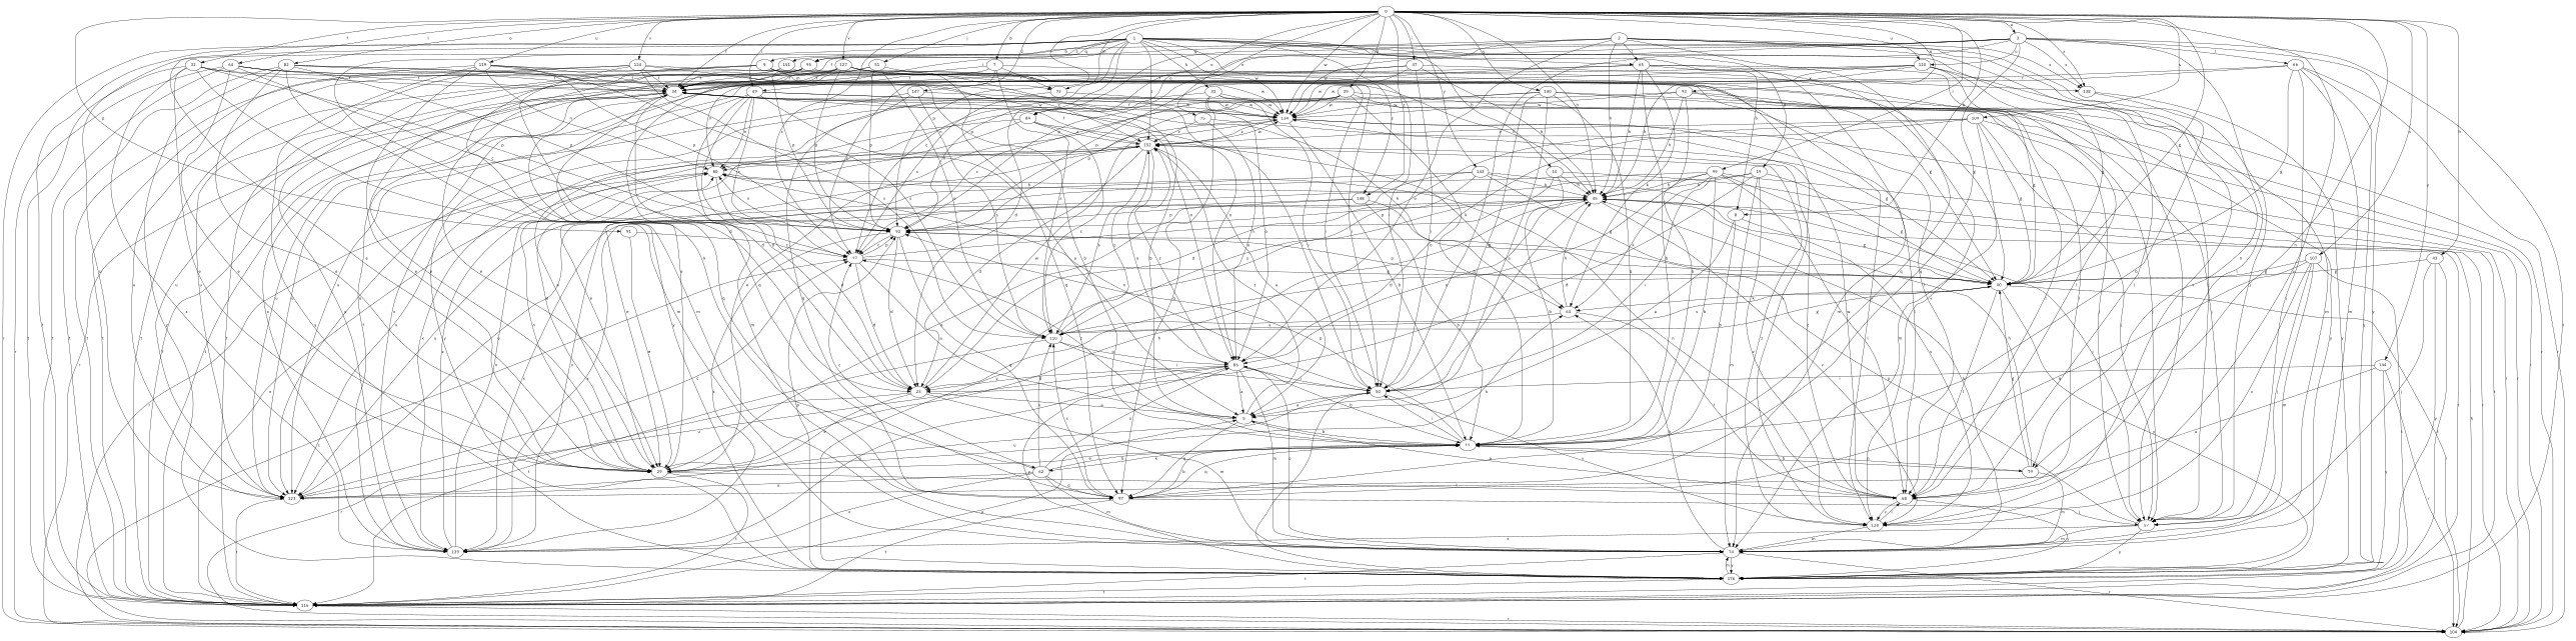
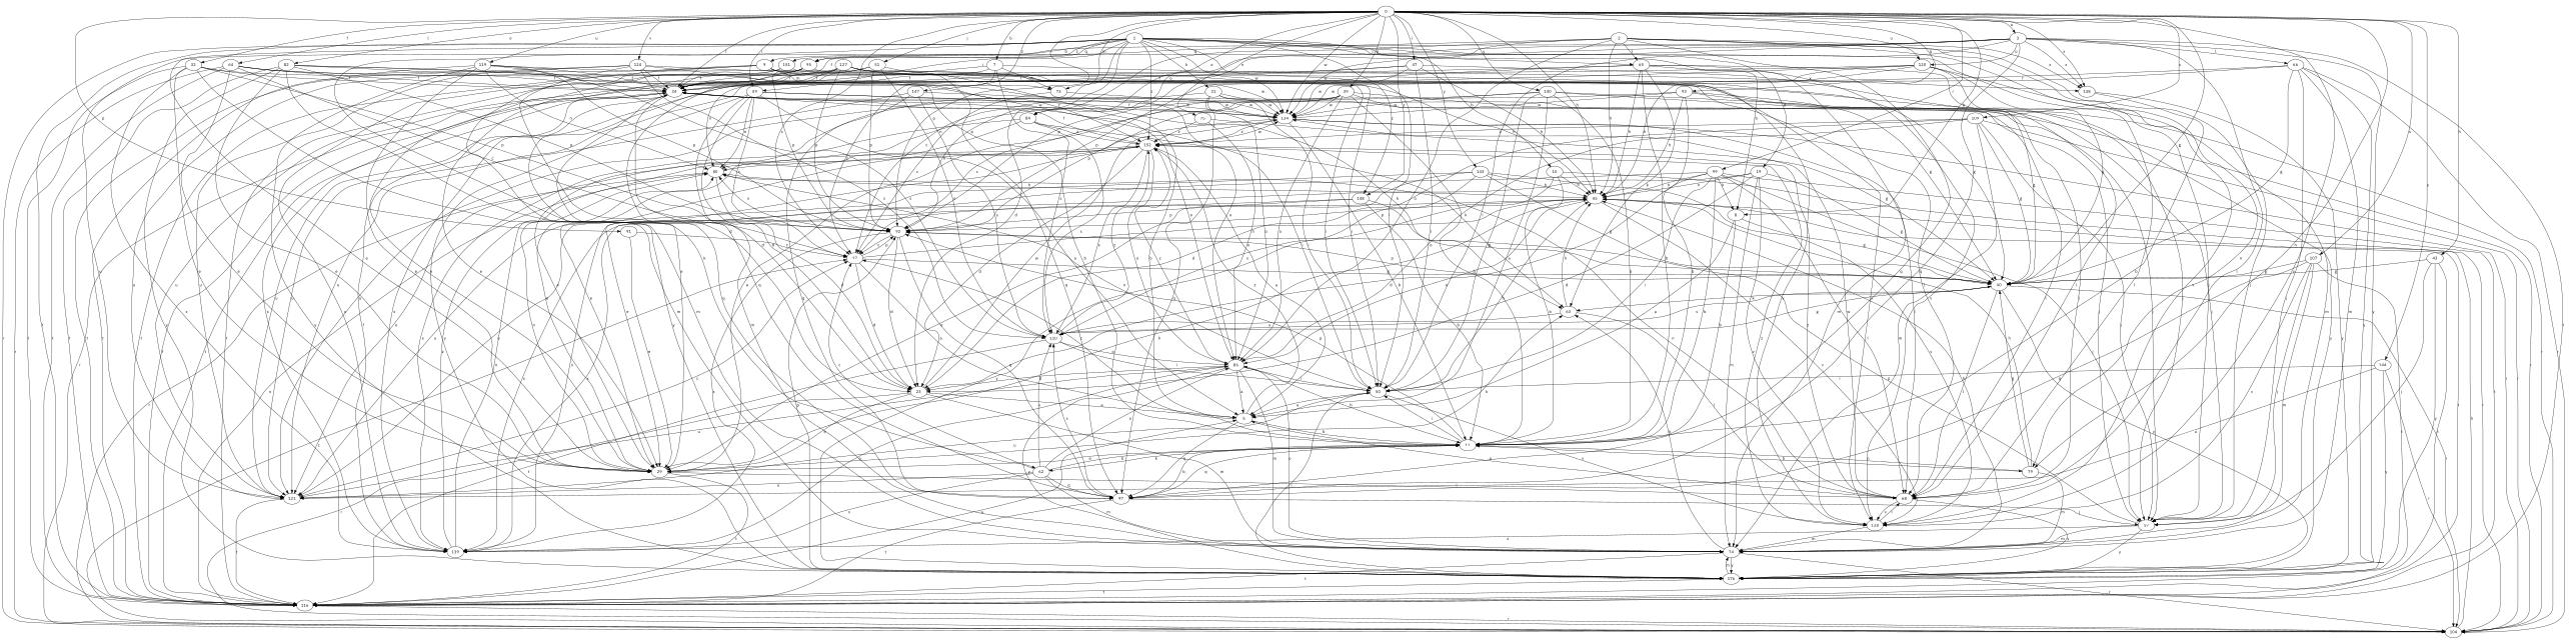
  strict digraph {
    fontname="IBM Plex Sans"
    node [fontname="IBM Plex Sans"]
    edge [fontname="IBM Plex Sans"]
    0
    3
    7
    8
    17
    32
    34
    39
    40
    43
    45
    47
    49
    51
    64
    73
    75
    79
    82
    84
    91
    92
    93
    99
    107
    109
    119
    120
    124
    127
    128
    134
    138
    140
    143
    144
    147
    148
    50
    116
    97
    66
    68
    121
    n45 [label=176]
    110
    139
    5
    11
    23
    29
    74
    57
    104
    86
    80
    63
    152
    1
    9
    10
    19
    n63 [label=31]
    62
    65
    95
    151
    2
    0 -> 3 [label=a]
    0 -> 7 [label=b]
    0 -> 8 [label=b]
    0 -> 17 [label=c]
    0 -> 32 [label=f]
    0 -> 34 [label=f]
    0 -> 39 [label=g]
    0 -> 40 [label=g]
    0 -> 43 [label=h]
    0 -> 45 [label=h]
    0 -> 47 [label=i]
    0 -> 49 [label=i]
    0 -> 51 [label=j]
    0 -> 64 [label=l]
    0 -> 73 [label=m]
    0 -> 75 [label=n]
    0 -> 79 [label=n]
    0 -> 82 [label=o]
    0 -> 84 [label=o]
    0 -> 91 [label=p]
    0 -> 92 [label=p]
    0 -> 93 [label=q]
    0 -> 99 [label=r]
    0 -> 107 [label=s]
    0 -> 109 [label=s]
    0 -> 119 [label=u]
    0 -> 120 [label=u]
    0 -> 124 [label=v]
-   0 -> 127 [label=v]
    0 -> 128 [label=v]
    0 -> 134 [label=w]
    0 -> 138 [label=x]
    0 -> 140 [label=y]
    0 -> 143 [label=y]
    0 -> 144 [label=y]
    0 -> 147 [label=z]
    0 -> 148 [label=z]
    3 -> 34 [label=f]
    3 -> 92 [label=p]
    3 -> 120 [label=u]
    3 -> 134 [label=w]
    3 -> 138 [label=x]
    3 -> 50 [label=i]
    3 -> 116 [label=t]
    3 -> 97 [label=q]
    3 -> 66 [label=l]
    3 -> 68 [label=l]
    3 -> 121 [label=u]
    3 -> n45 [label=y]
    7 -> 17 [label=c]
    7 -> 34 [label=f]
    7 -> 73 [label=m]
    7 -> 138 [label=x]
    7 -> 110 [label=s]
    7 -> 139 [label=x]
    8 -> 40 [label=g]
    8 -> 5 [label=a]
    8 -> 11 [label=b]
    17 -> 40 [label=g]
    17 -> 45 [label=h]
    17 -> 92 [label=p]
    17 -> 5 [label=a]
    17 -> 23 [label=d]
    32 -> 34 [label=f]
    32 -> 92 [label=p]
    32 -> 50 [label=i]
    32 -> 116 [label=t]
    32 -> 139 [label=x]
    32 -> 29 [label=e]
    32 -> 74 [label=m]
    34 -> 134 [label=w]
    34 -> 50 [label=i]
    34 -> 116 [label=t]
    34 -> 97 [label=q]
    34 -> 121 [label=u]
    34 -> 23 [label=d]
    34 -> 57 [label=j]
    34 -> 104 [label=r]
    39 -> 17 [label=c]
    39 -> 134 [label=w]
    39 -> 68 [label=l]
    39 -> 121 [label=u]
    39 -> 11 [label=b]
    39 -> 57 [label=j]
+   39 -> 86 [label=o]
    39 -> 80 [label=n]
    40 -> 92 [label=p]
    40 -> 68 [label=l]
    40 -> n45 [label=y]
    40 -> 110 [label=s]
    40 -> 104 [label=r]
    40 -> 63 [label=k]
    43 -> 40 [label=g]
    43 -> 116 [label=t]
    43 -> n45 [label=y]
    43 -> 57 [label=j]
    45 -> 92 [label=p]
    45 -> 128 [label=v]
    45 -> 116 [label=t]
    45 -> 139 [label=x]
    45 -> 86 [label=o]
    47 -> 34 [label=f]
    47 -> 45 [label=h]
    47 -> 134 [label=w]
    47 -> 50 [label=i]
    47 -> 68 [label=l]
    47 -> 29 [label=e]
    49 -> 17 [label=c]
    49 -> 134 [label=w]
    49 -> n45 [label=y]
    49 -> 5 [label=a]
    49 -> 23 [label=d]
    49 -> 74 [label=m]
    49 -> 80 [label=n]
    49 -> 63 [label=k]
    51 -> 34 [label=f]
    51 -> 92 [label=p]
    51 -> 110 [label=s]
    51 -> 11 [label=b]
    51 -> 80 [label=n]
    64 -> 17 [label=c]
    64 -> 34 [label=f]
    64 -> 116 [label=t]
    64 -> 29 [label=e]
    64 -> 57 [label=j]
    64 -> 104 [label=r]
    64 -> 86 [label=o]
    73 -> 17 [label=c]
    73 -> 134 [label=w]
    75 -> 40 [label=g]
    75 -> 86 [label=o]
    75 -> 152 [label=z]
    79 -> 40 [label=g]
    79 -> 45 [label=h]
    79 -> 11 [label=b]
    79 -> 74 [label=m]
    82 -> 34 [label=f]
    82 -> 92 [label=p]
    82 -> 116 [label=t]
    82 -> n45 [label=y]
    82 -> 11 [label=b]
    82 -> 29 [label=e]
    82 -> 74 [label=m]
    82 -> 86 [label=o]
    84 -> 110 [label=s]
    84 -> 139 [label=x]
    84 -> 29 [label=e]
    84 -> 63 [label=k]
    84 -> 152 [label=z]
    91 -> 17 [label=c]
    91 -> 29 [label=e]
    92 -> 17 [label=c]
    92 -> 97 [label=q]
    92 -> 139 [label=x]
    92 -> 23 [label=d]
    92 -> 80 [label=n]
    93 -> 40 [label=g]
    93 -> 45 [label=h]
    93 -> 92 [label=p]
    93 -> 134 [label=w]
    93 -> 11 [label=b]
    93 -> 57 [label=j]
    99 -> 45 [label=h]
    99 -> 50 [label=i]
    99 -> 116 [label=t]
    99 -> 68 [label=l]
    99 -> 139 [label=x]
    99 -> 11 [label=b]
    99 -> 23 [label=d]
    99 -> 57 [label=j]
-   99 -> 63 [label=k]
+   99 -> 8 [label=k]
    107 -> 40 [label=g]
    107 -> 128 [label=v]
    107 -> 116 [label=t]
    107 -> 97 [label=q]
    107 -> 74 [label=m]
    107 -> 57 [label=j]
    109 -> 40 [label=g]
    109 -> 23 [label=d]
    109 -> 74 [label=m]
    109 -> 57 [label=j]
    109 -> 104 [label=r]
    109 -> 86 [label=o]
    109 -> 152 [label=z]
    119 -> 34 [label=f]
    119 -> 40 [label=g]
    119 -> 92 [label=p]
    119 -> 116 [label=t]
    119 -> n45 [label=y]
    119 -> 110 [label=s]
    119 -> 29 [label=e]
    119 -> 80 [label=n]
    120 -> 34 [label=f]
    120 -> 40 [label=g]
    120 -> 45 [label=h]
    120 -> 92 [label=p]
    120 -> 68 [label=l]
    120 -> 121 [label=u]
    120 -> 74 [label=m]
    124 -> 34 [label=f]
    124 -> 116 [label=t]
    124 -> 68 [label=l]
    124 -> 121 [label=u]
    124 -> 110 [label=s]
    124 -> 23 [label=d]
    124 -> 152 [label=z]
    127 -> 34 [label=f]
    127 -> 92 [label=p]
    127 -> 128 [label=v]
    127 -> 134 [label=w]
    127 -> 50 [label=i]
    127 -> 116 [label=t]
    127 -> 97 [label=q]
    127 -> 121 [label=u]
    128 -> 68 [label=l]
    128 -> 74 [label=m]
    128 -> 152 [label=z]
    134 -> 34 [label=f]
    134 -> 68 [label=l]
    134 -> 11 [label=b]
    134 -> 29 [label=e]
    134 -> 104 [label=r]
    134 -> 152 [label=z]
    138 -> n45 [label=y]
    138 -> 11 [label=b]
    140 -> 134 [label=w]
    140 -> 50 [label=i]
    140 -> 68 [label=l]
    140 -> n45 [label=y]
    140 -> 5 [label=a]
    140 -> 11 [label=b]
    140 -> 29 [label=e]
    143 -> 40 [label=g]
    143 -> 45 [label=h]
    143 -> 128 [label=v]
    143 -> 121 [label=u]
    143 -> 110 [label=s]
    143 -> 29 [label=e]
    144 -> 50 [label=i]
    144 -> 121 [label=u]
    144 -> n45 [label=y]
    144 -> 104 [label=r]
    147 -> 134 [label=w]
    147 -> 97 [label=q]
    147 -> 121 [label=u]
    147 -> 110 [label=s]
    148 -> 40 [label=g]
    148 -> 92 [label=p]
    148 -> 139 [label=x]
    148 -> 11 [label=b]
    50 -> 45 [label=h]
    50 -> 128 [label=v]
    50 -> 121 [label=u]
    50 -> 5 [label=a]
    50 -> 80 [label=n]
    116 -> 34 [label=f]
    116 -> 5 [label=a]
    116 -> 104 [label=r]
    116 -> 80 [label=n]
    97 -> 116 [label=t]
    97 -> 110 [label=s]
    97 -> 11 [label=b]
    97 -> 57 [label=j]
    66 -> 34 [label=f]
    66 -> 40 [label=g]
    66 -> 134 [label=w]
    66 -> n45 [label=y]
    66 -> 74 [label=m]
    66 -> 57 [label=j]
    66 -> 104 [label=r]
    68 -> 128 [label=v]
    68 -> 134 [label=w]
    68 -> n45 [label=y]
    68 -> 5 [label=a]
    68 -> 80 [label=n]
    68 -> 152 [label=z]
    121 -> 17 [label=c]
    121 -> 116 [label=t]
    n45 -> 92 [label=p]
    n45 -> 50 [label=i]
    n45 -> 116 [label=t]
    n45 -> 74 [label=m]
    110 -> 40 [label=g]
    110 -> 50 [label=i]
    110 -> 116 [label=t]
    110 -> 86 [label=o]
    110 -> 152 [label=z]
    139 -> 34 [label=f]
    139 -> 86 [label=o]
    139 -> 80 [label=n]
    139 -> 152 [label=z]
    5 -> 17 [label=c]
    5 -> 97 [label=q]
    5 -> 11 [label=b]
    5 -> 152 [label=z]
    11 -> 79 [label=n]
    11 -> 92 [label=p]
    11 -> 50 [label=i]
    11 -> 97 [label=q]
    11 -> 29 [label=e]
    11 -> 62 [label=k]
    23 -> 134 [label=w]
    23 -> 5 [label=a]
    23 -> 29 [label=e]
    23 -> 74 [label=m]
    23 -> 104 [label=r]
    29 -> 45 [label=h]
    29 -> 116 [label=t]
    29 -> 68 [label=l]
    29 -> 80 [label=n]
    29 -> 63 [label=k]
    74 -> 45 [label=h]
    74 -> 116 [label=t]
    74 -> n45 [label=y]
    74 -> 104 [label=r]
    74 -> 86 [label=o]
    74 -> 63 [label=k]
    57 -> 92 [label=p]
    57 -> n45 [label=y]
    57 -> 139 [label=x]
    57 -> 74 [label=m]
    104 -> 17 [label=c]
    104 -> 45 [label=h]
    86 -> 50 [label=i]
    86 -> 121 [label=u]
    86 -> n45 [label=y]
    86 -> 5 [label=a]
    86 -> 11 [label=b]
    86 -> 23 [label=d]
    86 -> 74 [label=m]
    86 -> 152 [label=z]
    80 -> 45 [label=h]
    80 -> 23 [label=d]
    80 -> 104 [label=r]
    63 -> 45 [label=h]
    63 -> 68 [label=l]
    63 -> 110 [label=s]
    152 -> 34 [label=f]
    152 -> 134 [label=w]
    152 -> 121 [label=u]
    152 -> 110 [label=s]
    152 -> 5 [label=a]
    152 -> 23 [label=d]
    152 -> 29 [label=e]
    152 -> 86 [label=o]
    152 -> 80 [label=n]
    1 -> 8 [label=b]
    1 -> 17 [label=c]
    1 -> 49 [label=i]
    1 -> 92 [label=p]
    1 -> 134 [label=w]
    1 -> 148 [label=z]
    1 -> 50 [label=i]
    1 -> 116 [label=t]
    1 -> 29 [label=e]
    1 -> 57 [label=j]
    1 -> 104 [label=r]
    1 -> 152 [label=z]
    1 -> 9 [label=b]
    1 -> 10 [label=b]
    1 -> 19 [label=d]
    1 -> n63 [label=k]
    1 -> 62 [label=k]
    1 -> 65 [label=l]
    1 -> 95 [label=q]
    1 -> 151 [label=z]
    9 -> 45 [label=h]
    9 -> 73 [label=m]
    9 -> 128 [label=v]
    9 -> 121 [label=u]
    9 -> n45 [label=y]
    9 -> 139 [label=x]
    10 -> 45 [label=h]
    10 -> n45 [label=y]
    10 -> 11 [label=b]
    10 -> 104 [label=r]
    19 -> 40 [label=g]
    19 -> 45 [label=h]
    19 -> 128 [label=v]
    19 -> 121 [label=u]
    19 -> 23 [label=d]
    19 -> 74 [label=m]
    n63 -> 134 [label=w]
    n63 -> 50 [label=i]
    n63 -> 97 [label=q]
    n63 -> 29 [label=e]
    n63 -> 104 [label=r]
    n63 -> 86 [label=o]
    62 -> 17 [label=c]
    62 -> 97 [label=q]
    62 -> 121 [label=u]
    62 -> 110 [label=s]
    62 -> 139 [label=x]
    62 -> 11 [label=b]
    62 -> 74 [label=m]
    62 -> 86 [label=o]
    65 -> 34 [label=f]
    65 -> 45 [label=h]
    65 -> 128 [label=v]
    65 -> 139 [label=x]
    65 -> 11 [label=b]
    65 -> 74 [label=m]
    65 -> 104 [label=r]
    65 -> 63 [label=k]
    95 -> 34 [label=f]
    95 -> 92 [label=p]
    95 -> 116 [label=t]
    95 -> 97 [label=q]
    95 -> 29 [label=e]
    151 -> 34 [label=f]
    151 -> 40 [label=g]
    151 -> 29 [label=e]
    2 -> 45 [label=h]
    2 -> 79 [label=n]
    2 -> 84 [label=o]
    2 -> 128 [label=v]
    2 -> 138 [label=x]
    2 -> 97 [label=q]
    2 -> 23 [label=d]
    2 -> 57 [label=j]
    2 -> 86 [label=o]
    2 -> 65 [label=l]
    2 -> 95 [label=q]
  }
